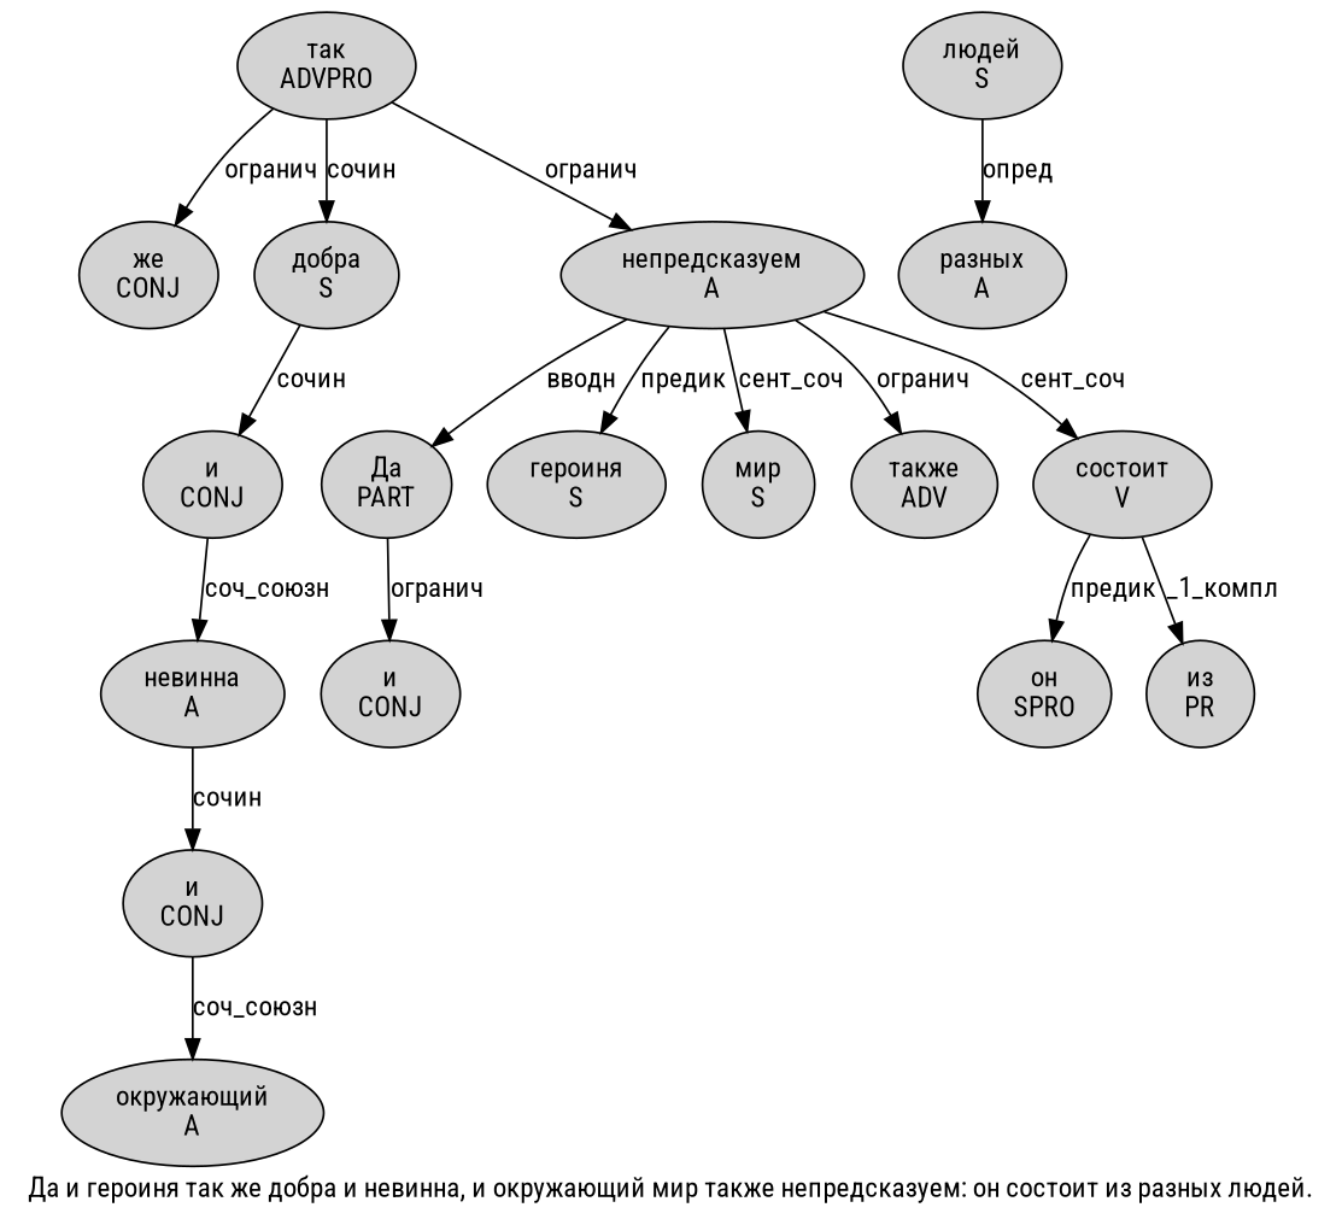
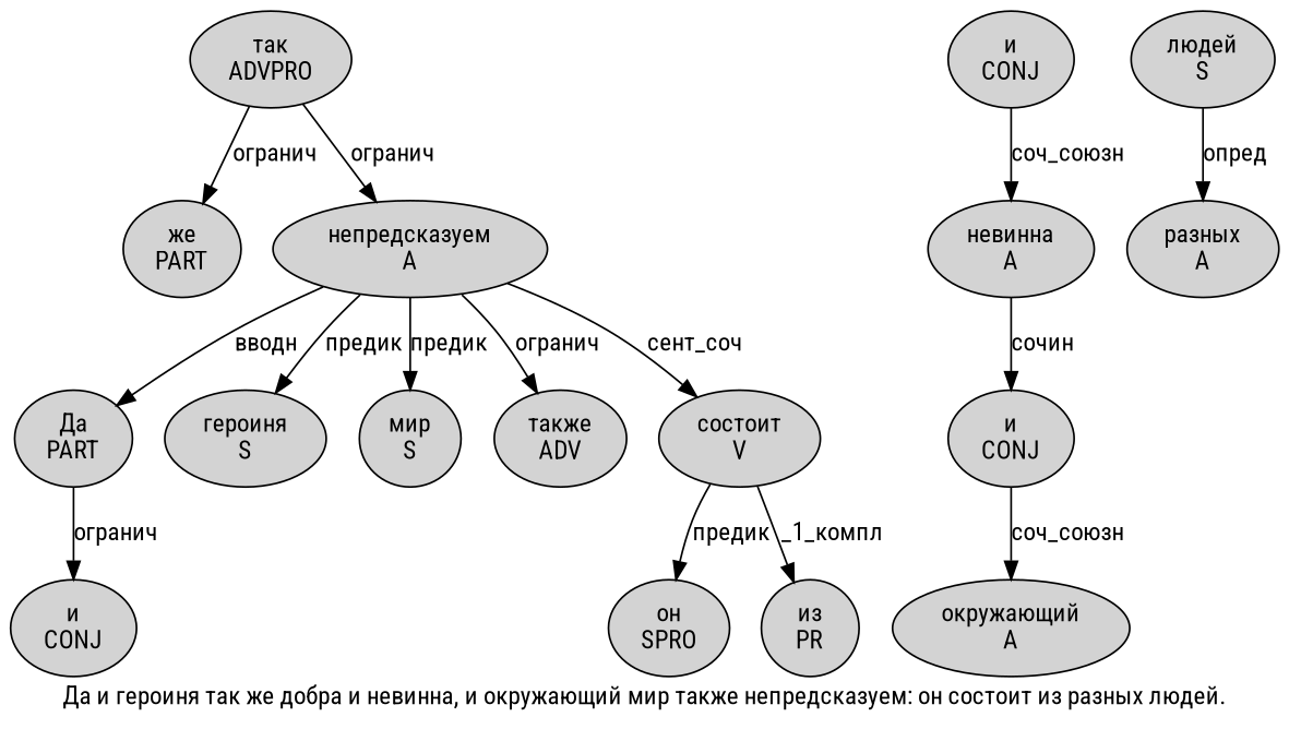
  digraph {
    fontname="Roboto Condensed"
    label="Да и героиня так же добра и невинна, и окружающий мир также непредсказуем: он состоит из разных людей."
    node [fillcolor=lightgray fontname="Roboto Condensed" penwidth=1 shape=ellipse style=filled]
    edge [fontname="Roboto Condensed"]
    n1 [label="Да\nPART"]
    n2 [label="и\nCONJ"]
    n3 [label="героиня\nS"]
    n4 [label="так\nADVPRO"]
-   n5 [label="же\nCONJ"]
-   n6 [label="добра\nS"]
+   n5 [label="же\nPART"]
    n7 [label="непредсказуем\nA"]
    n8 [label="и\nCONJ"]
    n9 [label="невинна\nA"]
    n10 [label="и\nCONJ"]
    n11 [label="окружающий\nA"]
    n12 [label="мир\nS"]
    n13 [label="также\nADV"]
    n14 [label="состоит\nV"]
    n15 [label="он\nSPRO"]
    n16 [label="из\nPR"]
    n17 [label="людей\nS"]
    n18 [label="разных\nA"]
    n1 -> n2 [label="огранич"]
    n4 -> n5 [label="огранич"]
-   n4 -> n6 [label="сочин"]
    n4 -> n7 [label="огранич"]
-   n6 -> n8 [label="сочин"]
    n7 -> n1 [label="вводн"]
    n7 -> n3 [label="предик"]
-   n7 -> n12 [label="сент_соч"]
+   n7 -> n12 [label="предик"]
    n7 -> n13 [label="огранич"]
    n7 -> n14 [label="сент_соч"]
    n8 -> n9 [label="соч_союзн"]
    n9 -> n10 [label="сочин"]
    n10 -> n11 [label="соч_союзн"]
    n14 -> n15 [label="предик"]
    n14 -> n16 [label="_1_компл"]
    n17 -> n18 [label="опред"]
  }
